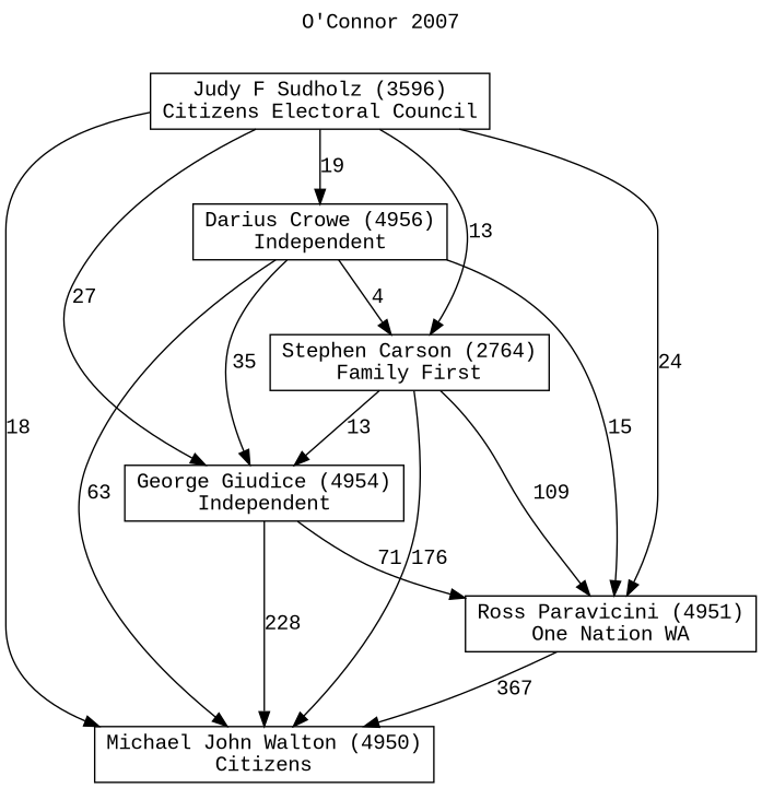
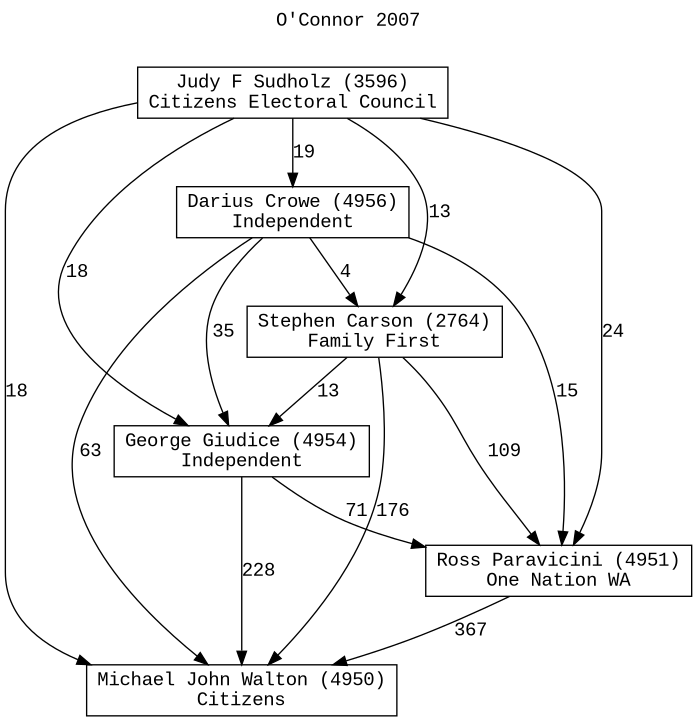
  digraph {
    fontname="Liberation Mono"
    label="O'Connor 2007"
    labelloc=t
    mclimit=10
    node [fontname="Liberation Mono" shape=box]
    edge [fontname="Liberation Mono"]
    n1 [label="Darius Crowe (4956)\nIndependent"]
    n2 [label="George Giudice (4954)\nIndependent"]
    n3 [label="Michael John Walton (4950)\nCitizens"]
    n4 [label="Ross Paravicini (4951)\nOne Nation WA"]
    n5 [label="Stephen Carson (2764)\nFamily First"]
    n6 [label="Judy F Sudholz (3596)\nCitizens Electoral Council"]
    n1 -> n2 [label=35]
    n1 -> n3 [label=63]
    n1 -> n4 [label=15]
    n1 -> n5 [label=4]
    n2 -> n3 [label=228]
    n2 -> n4 [label=71]
    n4 -> n3 [label=367]
    n5 -> n2 [label=13]
    n5 -> n3 [label=176]
    n5 -> n4 [label=109]
    n6 -> n1 [label=19]
-   n6 -> n2 [label=27]
+   n6 -> n2 [label=18]
    n6 -> n3 [label=18]
    n6 -> n4 [label=24]
    n6 -> n5 [label=13]
  }
